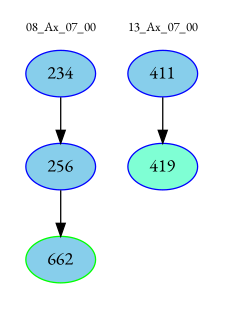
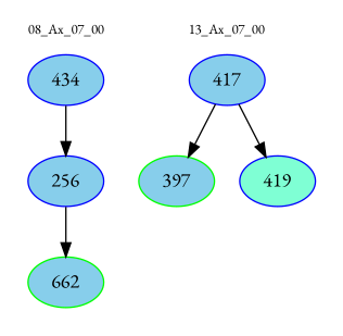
  digraph {
    fontname="EB Garamond"
    node [color=blue fillcolor=skyblue fontname="EB Garamond" style=filled]
    edge [color=black fontname="EB Garamond"]
    n1 [label=256]
-   n2 [label=234]
+   n2 [label=434]
    n3 [color=green label=662]
-   n4 [label=411]
+   n4 [label=417]
+   n5 [color=green label=397]
    n6 [fillcolor=aquamarine label=419]
    subgraph cluster_1 {
      color=white
      fontsize=10
      label="08_Ax_07_00"
      n1
      n2
      n3
    }
    subgraph cluster_2 {
      color=white
      fontsize=10
      label="13_Ax_07_00"
      n4
+     n5
      n6
    }
    n1 -> n3
    n2 -> n1
+   n4 -> n5
    n4 -> n6
  }
